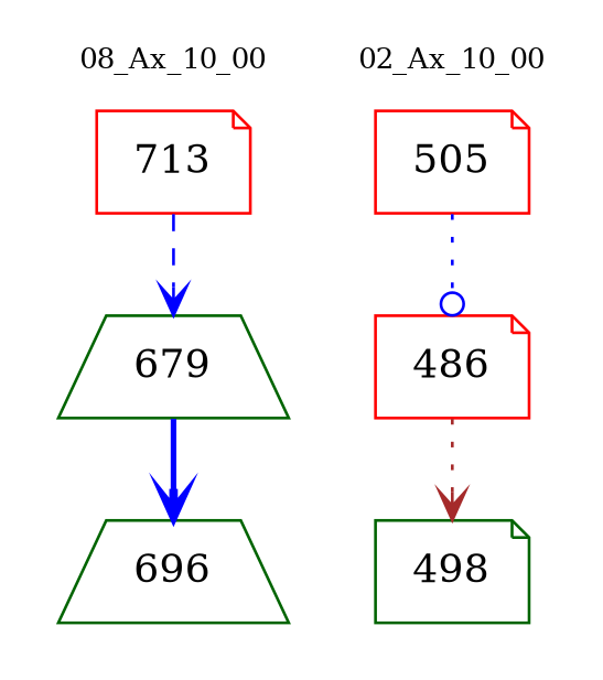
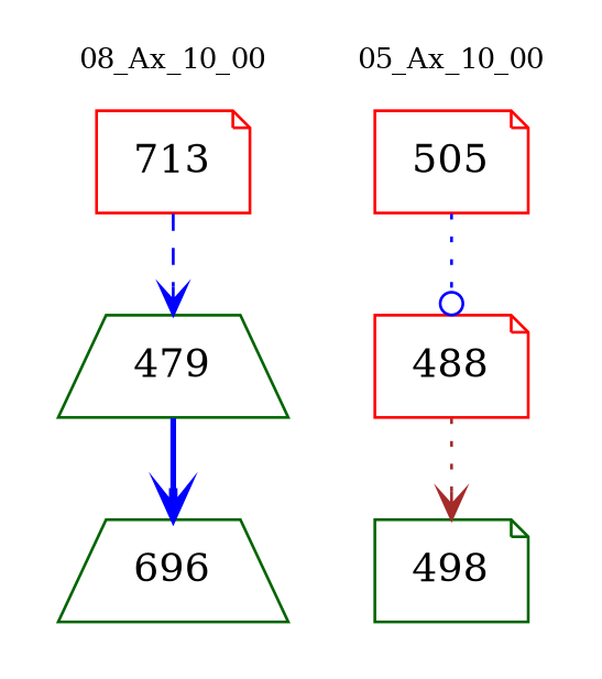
  digraph {
    node [color=red shape=note]
    edge [arrowhead=vee color=blue style=dotted]
    n1 [label=713]
-   n2 [color=darkgreen label=679 shape=trapezium]
+   n2 [color=darkgreen label=479 shape=trapezium]
    n3 [color=darkgreen label=696 shape=trapezium]
    n4 [label=505]
-   n5 [label=486]
+   n5 [label=488]
    n6 [color=darkgreen label=498]
    subgraph cluster_1 {
      color=white
      fontsize=10
      label="08_Ax_10_00"
      n1
      n2
      n3
    }
    subgraph cluster_2 {
      color=white
      fontsize=10
-     label="02_Ax_10_00"
+     label="05_Ax_10_00"
      n4
      n5
      n6
    }
    n1 -> n2 [style=dashed]
    n2 -> n3 [style=bold]
    n4 -> n5 [arrowhead=odot]
    n5 -> n6 [color=brown]
  }
